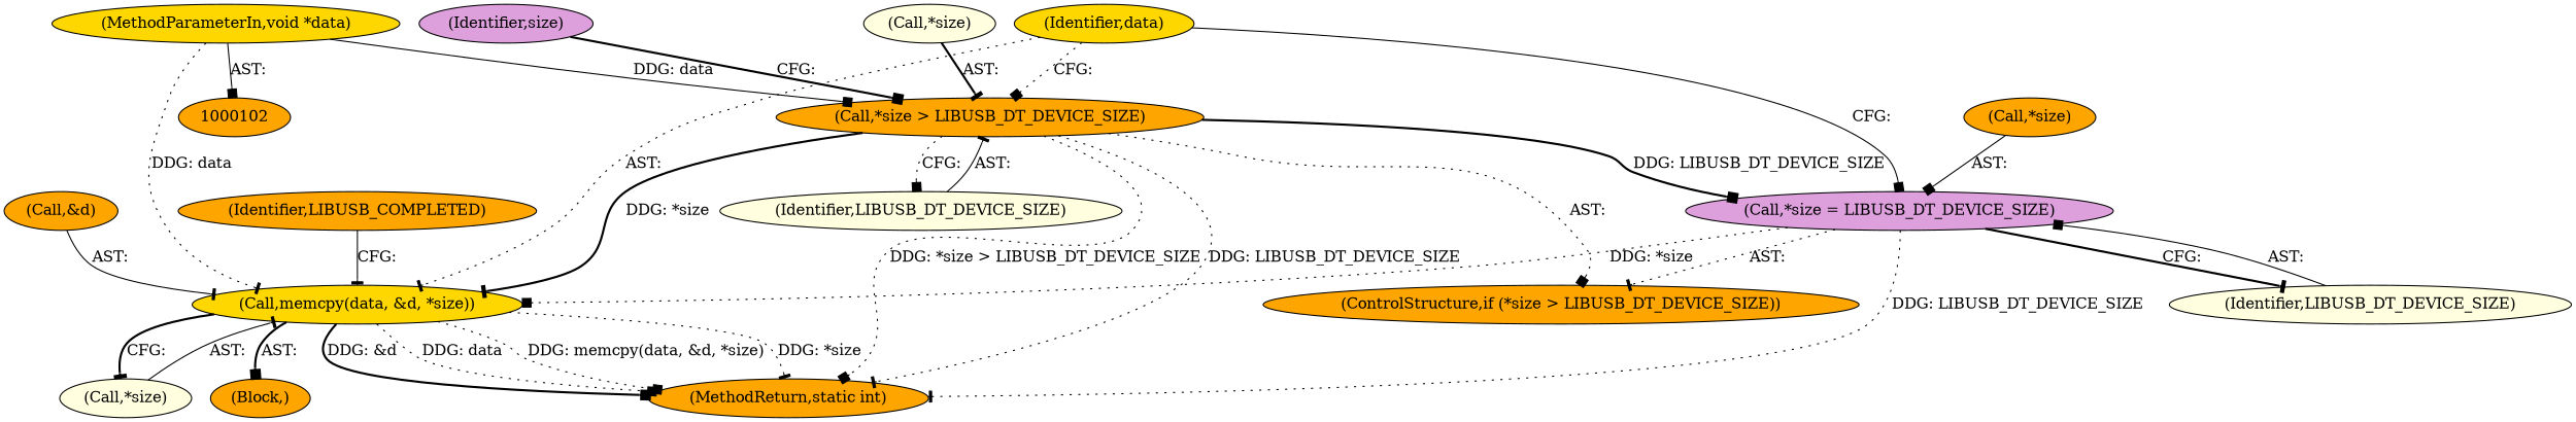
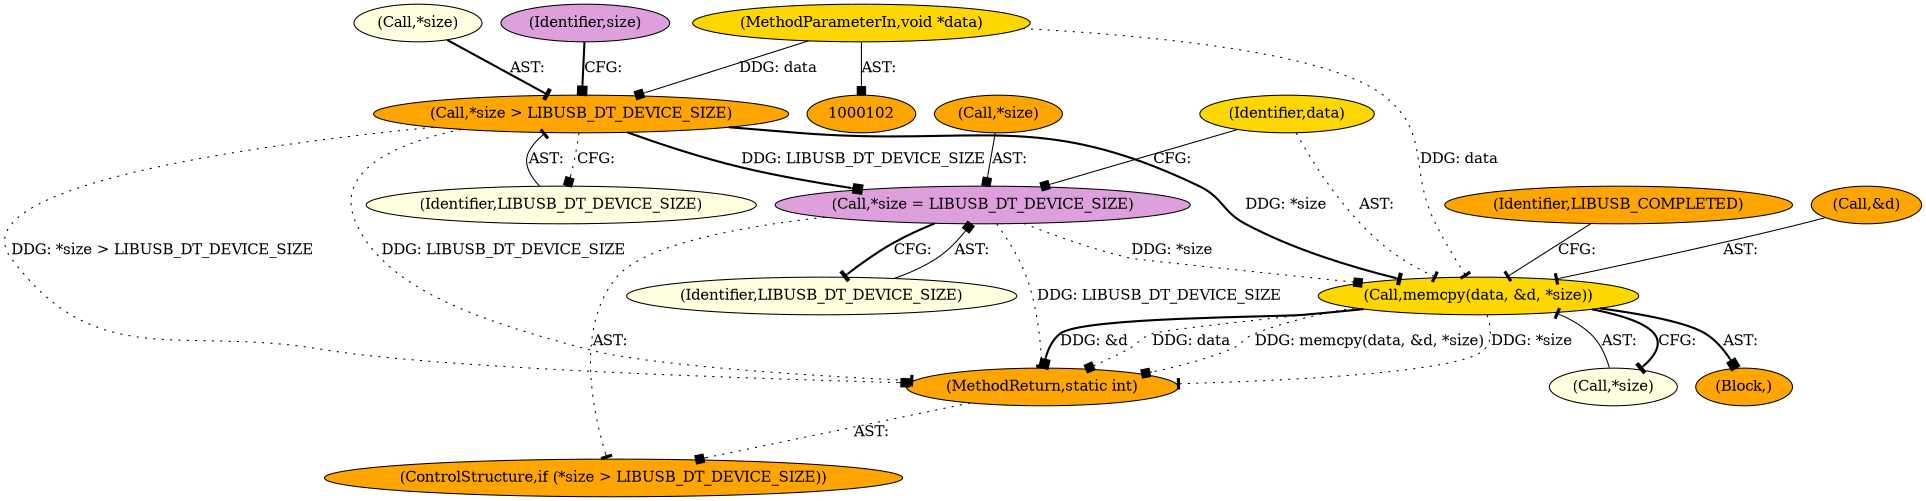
  digraph {
    node [fillcolor=orange style=filled]
    edge [arrowhead=box style=dotted]
    n1 [fillcolor=gold label="(Call,memcpy(data, &d, *size))"]
    n2 [label="(Block,)"]
    n3 [label="(MethodReturn,static int)"]
    n4 [fillcolor=lightyellow label="(Call,*size)"]
    n5 [fillcolor=gold label="(MethodParameterIn,void *data)"]
    1000102
    n7 [label="(Call,*size > LIBUSB_DT_DEVICE_SIZE)"]
    n8 [fillcolor=plum label="(Call,*size = LIBUSB_DT_DEVICE_SIZE)"]
    n9 [label="(ControlStructure,if (*size > LIBUSB_DT_DEVICE_SIZE))"]
    n10 [fillcolor=lightyellow label="(Identifier,LIBUSB_DT_DEVICE_SIZE)"]
    n11 [fillcolor=lightyellow label="(Identifier,LIBUSB_DT_DEVICE_SIZE)"]
    n12 [label="(Identifier,LIBUSB_COMPLETED)"]
    n13 [fillcolor=gold label="(Identifier,data)"]
    n14 [fillcolor=lightyellow label="(Call,*size)"]
    n15 [fillcolor=plum label="(Identifier,size)"]
    n16 [label="(Call,&d)"]
    n17 [label="(Call,*size)"]
    n1 -> n2 [label="AST: " style=bold]
    n1 -> n3 [label="DDG: &d" style=bold]
    n1 -> n3 [label="DDG: data"]
    n1 -> n3 [label="DDG: memcpy(data, &d, *size)"]
    n1 -> n3 [arrowhead=tee label="DDG: *size"]
    n1 -> n4 [arrowhead=tee label="CFG: " style=bold]
    n4 -> n1 [arrowhead=tee label="AST: " style=solid]
    n5 -> n1 [arrowhead=tee label="DDG: data"]
    n5 -> 1000102 [label="AST: " style=solid]
    n5 -> n7 [label="DDG: data" style=solid]
    n7 -> n1 [arrowhead=tee label="DDG: *size" style=bold]
    n7 -> n3 [label="DDG: *size > LIBUSB_DT_DEVICE_SIZE"]
    n7 -> n3 [arrowhead=tee label="DDG: LIBUSB_DT_DEVICE_SIZE"]
    n7 -> n8 [label="DDG: LIBUSB_DT_DEVICE_SIZE" style=bold]
-   n7 -> n9 [label="AST: "]
+   n3 -> n9 [label="AST: "]
    n7 -> n10 [label="CFG: "]
    n8 -> n1 [label="DDG: *size"]
    n8 -> n3 [arrowhead=tee label="DDG: LIBUSB_DT_DEVICE_SIZE"]
    n8 -> n9 [arrowhead=tee label="AST: "]
    n8 -> n11 [arrowhead=tee label="CFG: " style=bold]
    n10 -> n7 [arrowhead=tee label="AST: " style=solid]
    n11 -> n8 [label="AST: " style=solid]
    n12 -> n1 [arrowhead=tee label="CFG: " style=solid]
    n13 -> n1 [arrowhead=tee label="AST: "]
-   n13 -> n7 [label="CFG: "]
    n13 -> n8 [label="CFG: " style=solid]
    n14 -> n7 [arrowhead=tee label="AST: " style=bold]
    n15 -> n7 [label="CFG: " style=bold]
    n16 -> n1 [arrowhead=tee label="AST: " style=solid]
    n17 -> n8 [label="AST: " style=solid]
  }
